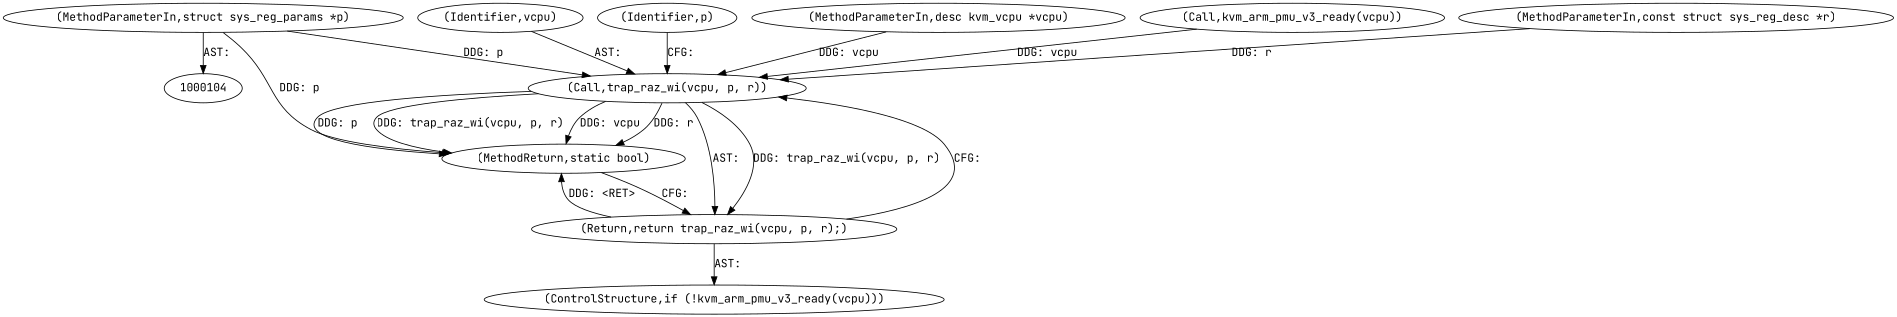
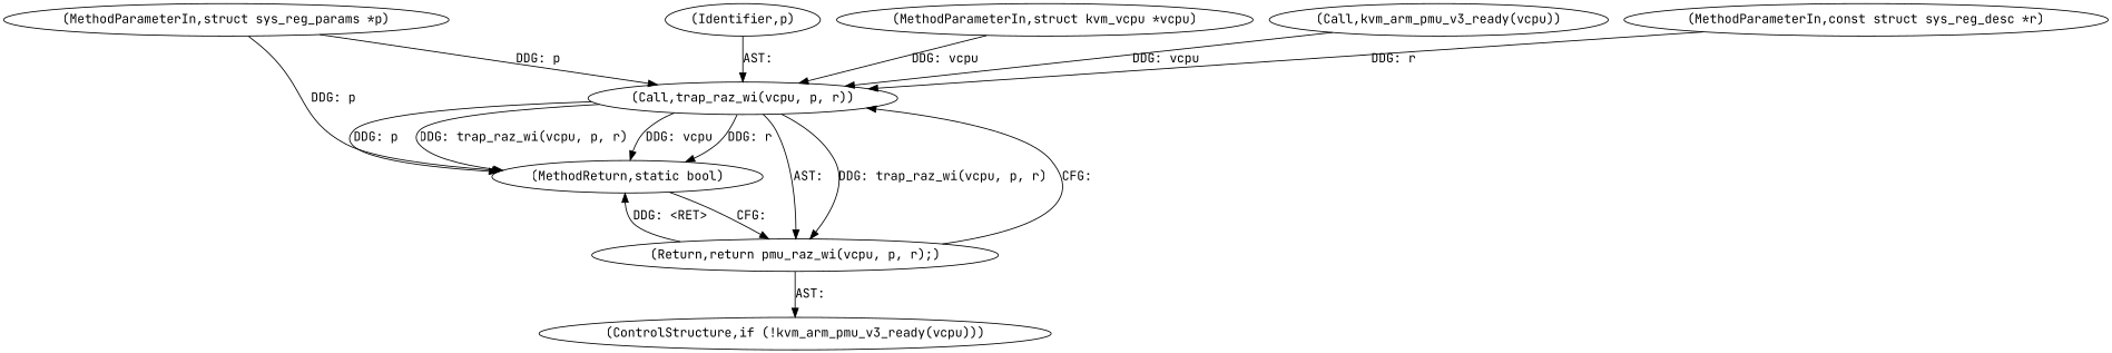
  digraph {
    fontname="JetBrains Mono"
    node [fontname="JetBrains Mono"]
    edge [fontname="JetBrains Mono"]
    n1 [label="(MethodParameterIn,struct sys_reg_params *p)"]
    n2 [label="(Call,trap_raz_wi(vcpu, p, r))"]
    n3 [label="(MethodReturn,static bool)"]
-   1000104
-   n5 [label="(Return,return trap_raz_wi(vcpu, p, r);)"]
+   n5 [label="(Return,return pmu_raz_wi(vcpu, p, r);)"]
    n6 [label="(ControlStructure,if (!kvm_arm_pmu_v3_ready(vcpu)))"]
-   n7 [label="(Identifier,vcpu)"]
    n8 [label="(Identifier,p)"]
-   n9 [label="(MethodParameterIn,desc kvm_vcpu *vcpu)"]
+   n9 [label="(MethodParameterIn,struct kvm_vcpu *vcpu)"]
    n10 [label="(Call,kvm_arm_pmu_v3_ready(vcpu))"]
    n11 [label="(MethodParameterIn,const struct sys_reg_desc *r)"]
    n1 -> n2 [label="DDG: p"]
    n1 -> n3 [label="DDG: p"]
-   n1 -> 1000104 [label="AST: "]
    n2 -> n3 [label="DDG: r"]
    n2 -> n3 [label="DDG: p"]
    n2 -> n3 [label="DDG: trap_raz_wi(vcpu, p, r)"]
    n2 -> n3 [label="DDG: vcpu"]
    n2 -> n5 [label="AST: "]
    n2 -> n5 [label="DDG: trap_raz_wi(vcpu, p, r)"]
    n3 -> n5 [label="CFG: "]
    n5 -> n2 [label="CFG: "]
    n5 -> n3 [label="DDG: <RET>"]
    n5 -> n6 [label="AST: "]
-   n7 -> n2 [label="AST: "]
-   n8 -> n2 [label="CFG: "]
+   n8 -> n2 [label="AST: "]
    n9 -> n2 [label="DDG: vcpu"]
    n10 -> n2 [label="DDG: vcpu"]
    n11 -> n2 [label="DDG: r"]
  }
